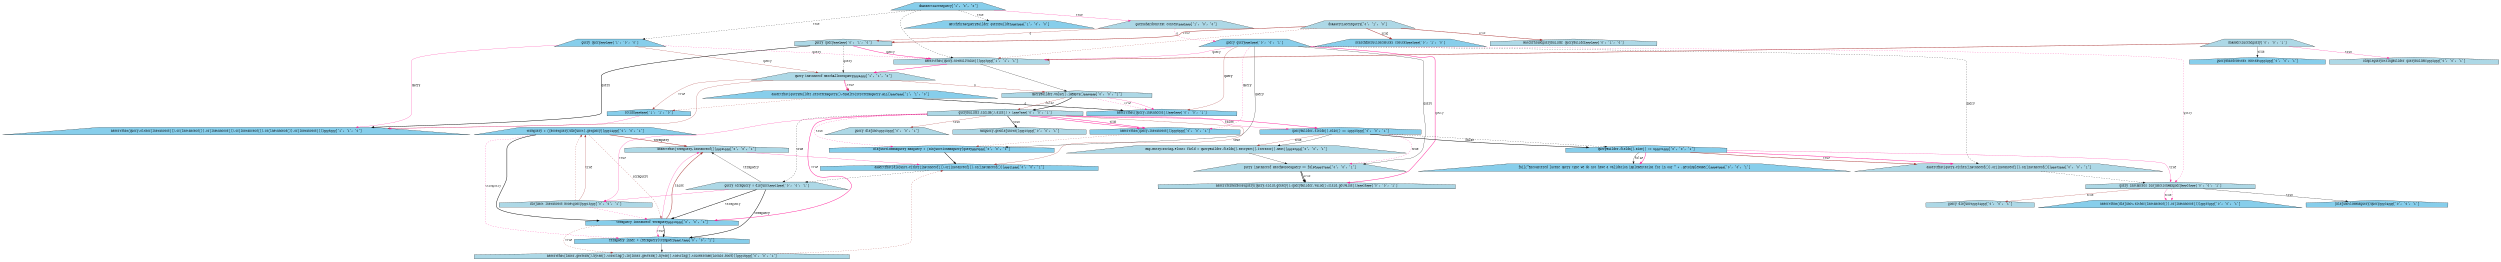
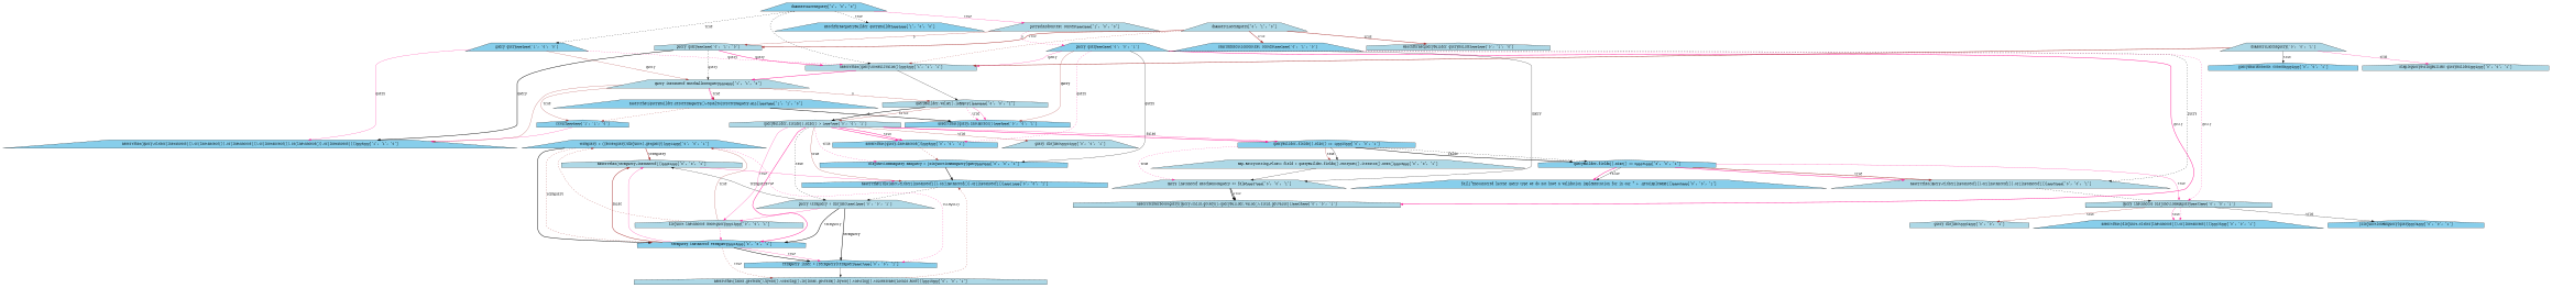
  digraph {
    fontname="Courier Prime"
    node [fillcolor=lightblue fontname="Courier Prime" shape=house style=filled]
    edge [color=deeppink fontname="Courier Prime" style=solid]
    n1 [fillcolor=skyblue label="termQuery = ((BoostQuery)disjunct).getQuery()@@@14@@@['0', '0', '1']" shape=trapezium]
    n2 [label="assertThat(termQuery,instanceOf())@@@21@@@['0', '0', '1']"]
    n3 [fillcolor=skyblue label="TermQuery inner = (TermQuery)termQuery@@@17@@@['0', '0', '1']"]
    n4 [fillcolor=skyblue label="termQuery instanceof TermQuery@@@16@@@['0', '0', '1']"]
    n5 [fillcolor=skyblue label="assertThat(disjunct,either(instanceOf()).or(instanceOf()).or(instanceOf()))@@@11@@@['0', '0', '1']"]
    n6 [label="assertThat(inner.getTerm().bytes().toString(),is(inner.getTerm().bytes().toString().toLowerCase(Locale.ROOT)))@@@18@@@['0', '0', '1']"]
    n7 [label="Query disjunct@@@10@@@['0', '0', '1']" shape=trapezium]
    n8 [fillcolor=skyblue label="Query query@@@2@@@['1', '0', '0']" shape=trapezium]
    n9 [label="query instanceof MatchAllDocsQuery@@@4@@@['1', '1', '0']" shape=trapezium]
    n10 [fillcolor=skyblue label="assertThat(query,either(instanceOf()).or(instanceOf()).or(instanceOf()).or(instanceOf()).or(instanceOf()).or(instanceOf()))@@@8@@@['1', '1', '0']" shape=trapezium]
    n11 [label="assertThat(query,notNullValue())@@@3@@@['1', '1', '1']"]
    n12 [fillcolor=skyblue label="return@@@6@@@['1', '1', '0']"]
    n13 [fillcolor=skyblue label="assertThat(queryBuilder.zeroTermsQuery(),equalTo(ZeroTermsQuery.ALL))@@@5@@@['1', '1', '0']" shape=trapezium]
    n14 [label="queryBuilder.value().isEmpty()@@@4@@@['0', '0', '1']"]
    n15 [fillcolor=skyblue label="(DisjunctionMaxQuery)query@@@34@@@['0', '0', '1']"]
    n16 [label="Query termQuery = disjunct@@@12@@@['0', '0', '1']" shape=trapezium]
    n17 [fillcolor=skyblue label="assertThat(query,instanceOf())@@@5@@@['0', '0', '1']"]
    n18 [label="queryBuilder.fields().size() > 1@@@7@@@['0', '0', '1']"]
    n19 [fillcolor=skyblue label="queryBuilder.fields().size() == 0@@@31@@@['0', '0', '1']"]
    n20 [fillcolor=skyblue label="fail(\"Encountered lucene query type we do not have a validation implementation for in our \" + .getSimpleName())@@@40@@@['0', '0', '1']" shape=trapezium]
    n21 [label="assertThat(query,either(instanceOf()).or(instanceOf()).or(instanceOf()))@@@32@@@['0', '0', '1']" shape=trapezium]
    n22 [label="query instanceof DisjunctionMaxQuery@@@33@@@['0', '0', '1']"]
    n23 [label="Query disjunct@@@34@@@['0', '0', '1']"]
    n24 [fillcolor=skyblue label="assertThat(disjunct,either(instanceOf()).or(instanceOf()))@@@35@@@['0', '0', '1']" shape=trapezium]
-   n25 [label="maxQuery.getDisjuncts()@@@10@@@['0', '0', '1']"]
    n26 [label="assertTermOrBoostQuery(query,field.getKey(),queryBuilder.value(),field.getValue())@@@28@@@['0', '0', '1']"]
    n27 [fillcolor=skyblue label="doAssertLuceneQuery['1', '0', '0']" shape=trapezium]
    n28 [fillcolor=skyblue label="MatchPhraseQueryBuilder queryBuilder@@@2@@@['1', '0', '0']" shape=trapezium]
    n29 [label="QueryShardContext context@@@2@@@['1', '0', '0']" shape=trapezium]
    n30 [fillcolor=skyblue label="Query query@@@2@@@['0', '0', '1']" shape=trapezium]
    n31 [label="Query query@@@2@@@['0', '1', '0']"]
    n32 [fillcolor=skyblue label="DisjunctionMaxQuery maxQuery = (DisjunctionMaxQuery)query@@@9@@@['0', '0', '1']"]
    n33 [fillcolor=skyblue label="assertThat(query,instanceOf())@@@8@@@['0', '0', '1']"]
    n34 [label="query instanceof MatchNoDocsQuery == false@@@27@@@['0', '0', '1']" shape=trapezium]
    n35 [label="doAssertLuceneQuery['0', '1', '0']" shape=trapezium]
    n36 [fillcolor=skyblue label="SearchExecutionContext context@@@2@@@['0', '1', '0']" shape=trapezium]
    n37 [label="MatchPhraseQueryBuilder queryBuilder@@@2@@@['0', '1', '0']"]
    n38 [fillcolor=skyblue label="queryBuilder.fields().size() == 1@@@25@@@['0', '0', '1']"]
    n39 [label="Map.Entry<String,Float> field = queryBuilder.fields().entrySet().iterator().next()@@@26@@@['0', '0', '1']" shape=trapezium]
    n40 [fillcolor=skyblue label="QueryShardContext context@@@2@@@['0', '0', '1']"]
    n41 [label="disjunct instanceof BoostQuery@@@13@@@['0', '0', '1']"]
    n42 [label="SimpleQueryStringBuilder queryBuilder@@@2@@@['0', '0', '1']"]
    n43 [label="doAssertLuceneQuery['0', '0', '1']" shape=trapezium]
    n1 -> n2 [color=brown label=termQuery style=bold]
    n1 -> n3 [label=termQuery style=dashed]
    n1 -> n4 [color=black style=bold]
    n1 -> n4 [color=brown label=termQuery style=dashed]
    n2 -> n5
    n3 -> n6 [color=black]
    n4 -> n2 [color=brown label=false style=bold]
    n4 -> n2
    n4 -> n3 [label=true]
    n4 -> n3 [color=black style=bold]
    n4 -> n6 [color=brown label=true style=dashed]
    n5 -> n16 [color=black style=dashed]
    n6 -> n5 [color=brown style=dashed]
    n8 -> n9 [color=brown label=query]
    n8 -> n10 [label=query]
    n8 -> n11 [label=query style=dashed]
    n9 -> n10 [color=brown]
    n9 -> n12 [color=brown label=true]
    n9 -> n13 [style=bold]
    n9 -> n13 [color=brown label=true style=dashed]
    n9 -> n14 [color=brown label=0]
    n11 -> n9 [style=bold]
    n11 -> n14 [color=black]
    n12 -> n10
    n13 -> n12 [color=brown style=dashed]
    n13 -> n17 [color=black label=0 style=bold]
    n14 -> n17 [label=true style=dashed]
    n14 -> n17
    n14 -> n18 [color=brown label=false]
    n14 -> n18 [color=black style=bold]
    n16 -> n2 [color=black label=termQuery]
    n16 -> n3 [color=black label=termQuery style=bold]
    n16 -> n4 [color=black label=termQuery style=bold]
    n16 -> n41
    n18 -> n4 [label=true style=bold]
    n18 -> n5 [color=brown label=true]
    n18 -> n7 [color=brown label=true]
    n18 -> n16 [color=black label=true style=dashed]
-   n18 -> n25 [color=black label=true style=bold]
    n18 -> n32 [label=true style=dashed]
    n18 -> n33 [style=bold]
    n18 -> n33 [label=true style=bold]
    n18 -> n38 [style=bold]
    n18 -> n38 [label=false]
    n18 -> n41 [label=true]
    n19 -> n20 [color=black label=false]
    n19 -> n20 [style=bold]
    n19 -> n21 [style=bold]
    n19 -> n21 [color=brown label=true style=bold]
    n19 -> n22 [label=true]
    n21 -> n22 [color=black style=dashed]
    n22 -> n15 [color=black label=true]
    n22 -> n23 [color=brown label=true]
    n22 -> n24 [style=dashed]
    n22 -> n24 [label=true]
    n27 -> n8 [color=black label=true style=dashed]
    n27 -> n11 [color=black style=dashed]
    n27 -> n28 [color=black label=true style=dashed]
    n27 -> n29 [label=true]
    n29 -> n30 [label=0 style=dashed]
    n29 -> n31 [color=brown label=0]
    n30 -> n11 [label=query]
    n30 -> n17 [color=brown label=query]
    n30 -> n21 [color=black label=query style=dashed]
    n30 -> n22 [label=query style=dashed]
    n30 -> n26 [label=query style=bold]
    n30 -> n32 [color=black label=query]
    n30 -> n33 [label=query style=dashed]
    n30 -> n34 [color=black label=query]
    n31 -> n9 [color=black label=query style=dashed]
    n31 -> n10 [color=black label=query style=bold]
    n31 -> n11 [label=query style=bold]
    n32 -> n5 [color=black style=bold]
    n33 -> n32 [color=brown style=dashed]
    n34 -> n26 [color=black style=bold]
    n34 -> n26 [color=black label=true style=bold]
    n35 -> n11 [color=brown style=dashed]
    n35 -> n31 [color=brown label=true style=bold]
    n35 -> n36 [color=brown label=true style=bold]
    n35 -> n37 [color=brown label=true style=bold]
    n38 -> n19 [color=black style=dashed]
    n38 -> n19 [color=black label=false style=bold]
    n38 -> n34 [label=true style=dashed]
    n38 -> n39 [color=brown label=true]
    n38 -> n39 [color=black]
    n39 -> n34 [color=black]
    n41 -> n1 [color=brown label=true]
    n41 -> n1 [color=brown style=dashed]
    n41 -> n4 [style=dashed]
    n43 -> n11 [color=brown style=bold]
    n43 -> n40 [color=black label=true]
    n43 -> n42 [label=true]
  }
